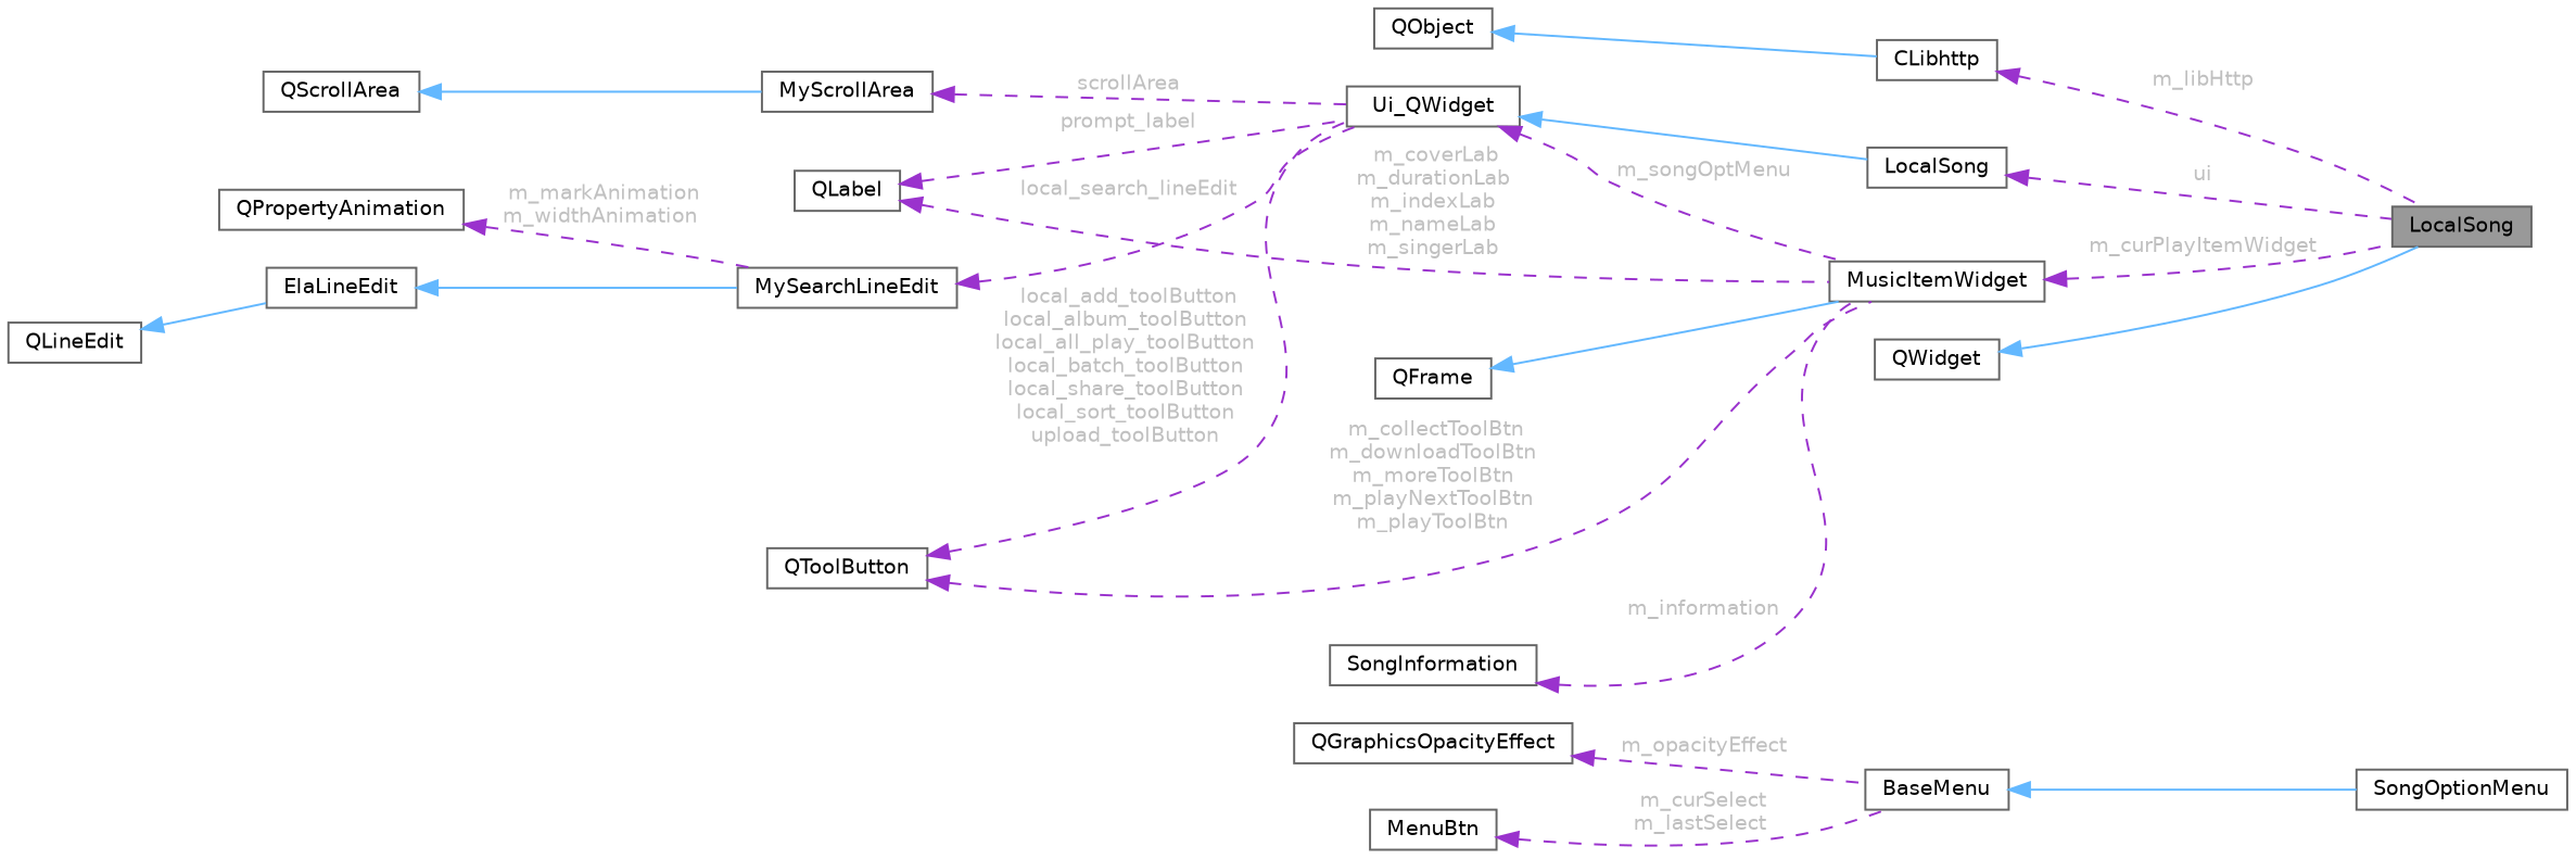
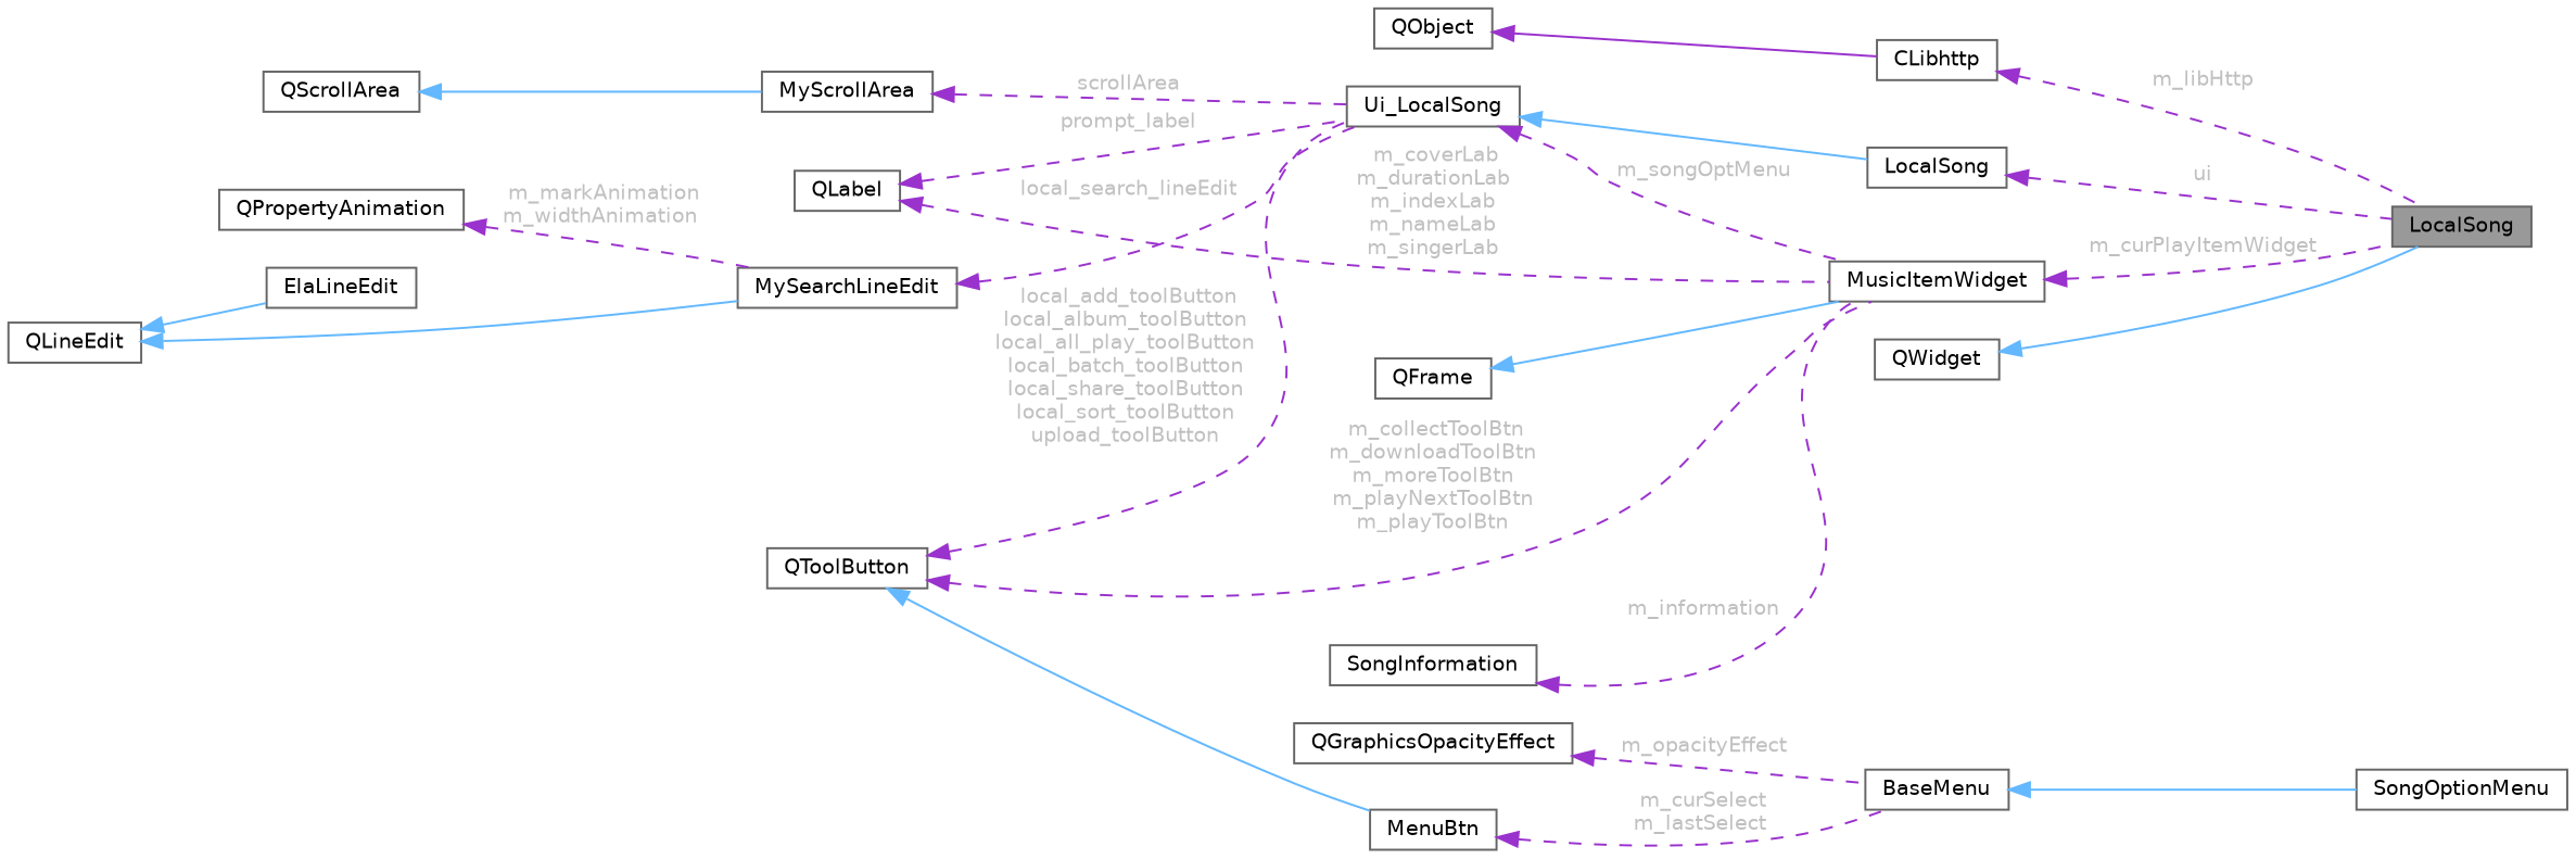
  digraph {
    rankdir=LR
    node [color=gray40 fillcolor=white fontname=Helvetica fontsize=10 shape=box style=filled]
    edge [color=darkorchid3 dir=back fontname=Helvetica fontsize=10 labelfontname=Helvetica labelfontsize=10 style=dashed fontcolor=grey]
    n1 [fillcolor=grey60 fontcolor=black height=0.2 label=LocalSong width=0.4]
    n2 [height=0.2 label=QWidget width=0.4]
    n3 [height=0.2 label=LocalSong width=0.4]
-   n4 [height=0.2 label=Ui_QWidget width=0.4]
+   n4 [height=0.2 label=Ui_LocalSong width=0.4]
    n5 [height=0.2 label=MusicItemWidget width=0.4]
    n6 [height=0.2 label=QToolButton width=0.4]
    n7 [height=0.2 label=MenuBtn width=0.4]
    n8 [height=0.2 label=BaseMenu width=0.4]
    n9 [height=0.2 label=MySearchLineEdit width=0.4]
    n10 [height=0.2 label=ElaLineEdit width=0.4]
    n11 [height=0.2 label=QLineEdit width=0.4]
    n12 [height=0.2 label=QPropertyAnimation width=0.4]
    n13 [height=0.2 label=MyScrollArea width=0.4]
    n14 [height=0.2 label=QScrollArea width=0.4]
    n15 [height=0.2 label=QLabel width=0.4]
    n16 [height=0.2 label=QFrame width=0.4]
    n17 [height=0.2 label=SongOptionMenu width=0.4]
    n18 [height=0.2 label=QGraphicsOpacityEffect width=0.4]
    n19 [height=0.2 label=SongInformation width=0.4]
    n20 [height=0.2 label=CLibhttp width=0.4]
    n21 [height=0.2 label=QObject width=0.4]
    n2 -> n1 [color=steelblue1 style=solid fontcolor=""]
    n3 -> n1 [label=" ui"]
    n4 -> n3 [color=steelblue1 style=solid fontcolor=""]
    n4 -> n5 [label=" m_songOptMenu"]
    n5 -> n1 [label=" m_curPlayItemWidget"]
    n6 -> n4 [label=" local_add_toolButton\nlocal_album_toolButton\nlocal_all_play_toolButton\nlocal_batch_toolButton\nlocal_share_toolButton\nlocal_sort_toolButton\nupload_toolButton"]
    n6 -> n5 [label=" m_collectToolBtn\nm_downloadToolBtn\nm_moreToolBtn\nm_playNextToolBtn\nm_playToolBtn"]
+   n6 -> n7 [color=steelblue1 style=solid fontcolor=""]
    n7 -> n8 [label=" m_curSelect\nm_lastSelect"]
    n8 -> n17 [color=steelblue1 style=solid fontcolor=""]
    n9 -> n4 [label=" local_search_lineEdit"]
-   n10 -> n9 [color=steelblue1 style=solid fontcolor=""]
+   n11 -> n9 [color=steelblue1 style=solid fontcolor=""]
    n11 -> n10 [color=steelblue1 style=solid fontcolor=""]
    n12 -> n9 [label=" m_markAnimation\nm_widthAnimation"]
    n13 -> n4 [label=" scrollArea"]
    n14 -> n13 [color=steelblue1 style=solid fontcolor=""]
    n15 -> n4 [label=" prompt_label"]
    n15 -> n5 [label=" m_coverLab\nm_durationLab\nm_indexLab\nm_nameLab\nm_singerLab"]
    n16 -> n5 [color=steelblue1 style=solid fontcolor=""]
    n18 -> n8 [label=" m_opacityEffect"]
    n19 -> n5 [label=" m_information"]
    n20 -> n1 [label=" m_libHttp"]
-   n21 -> n20 [color=steelblue1 style=solid fontcolor=""]
+   n21 -> n20 [style=solid fontcolor=""]
  }
